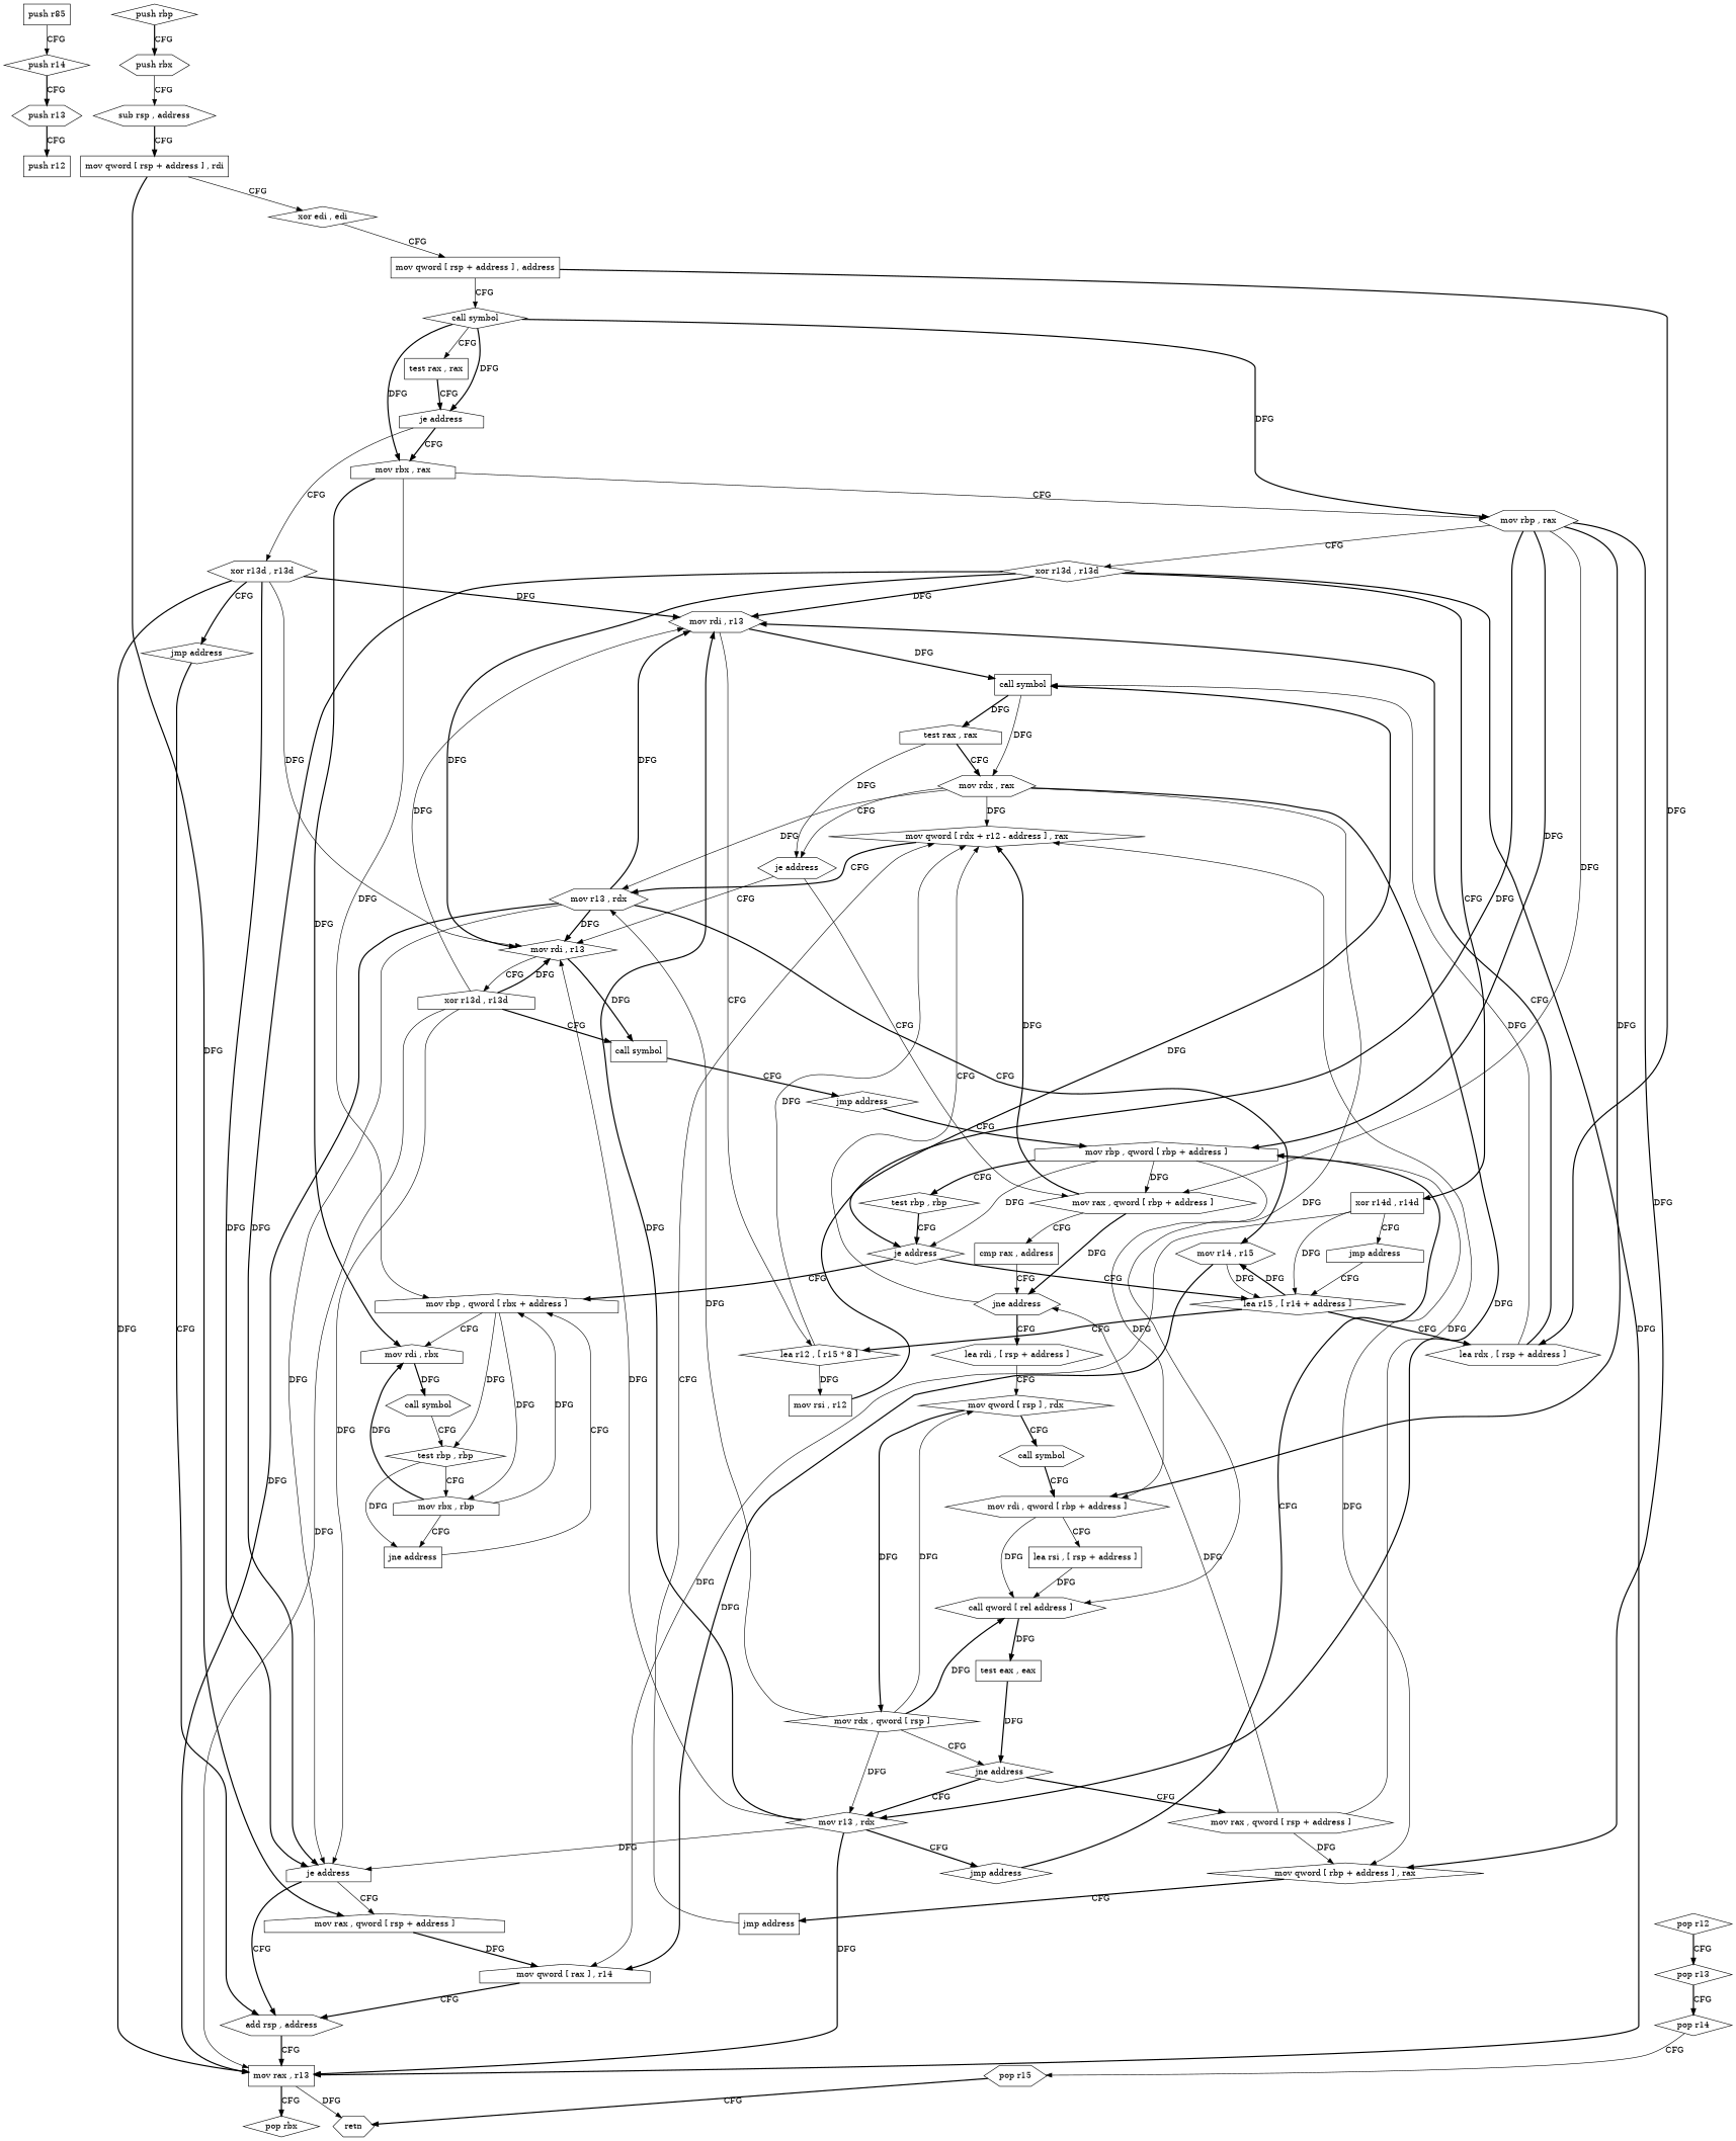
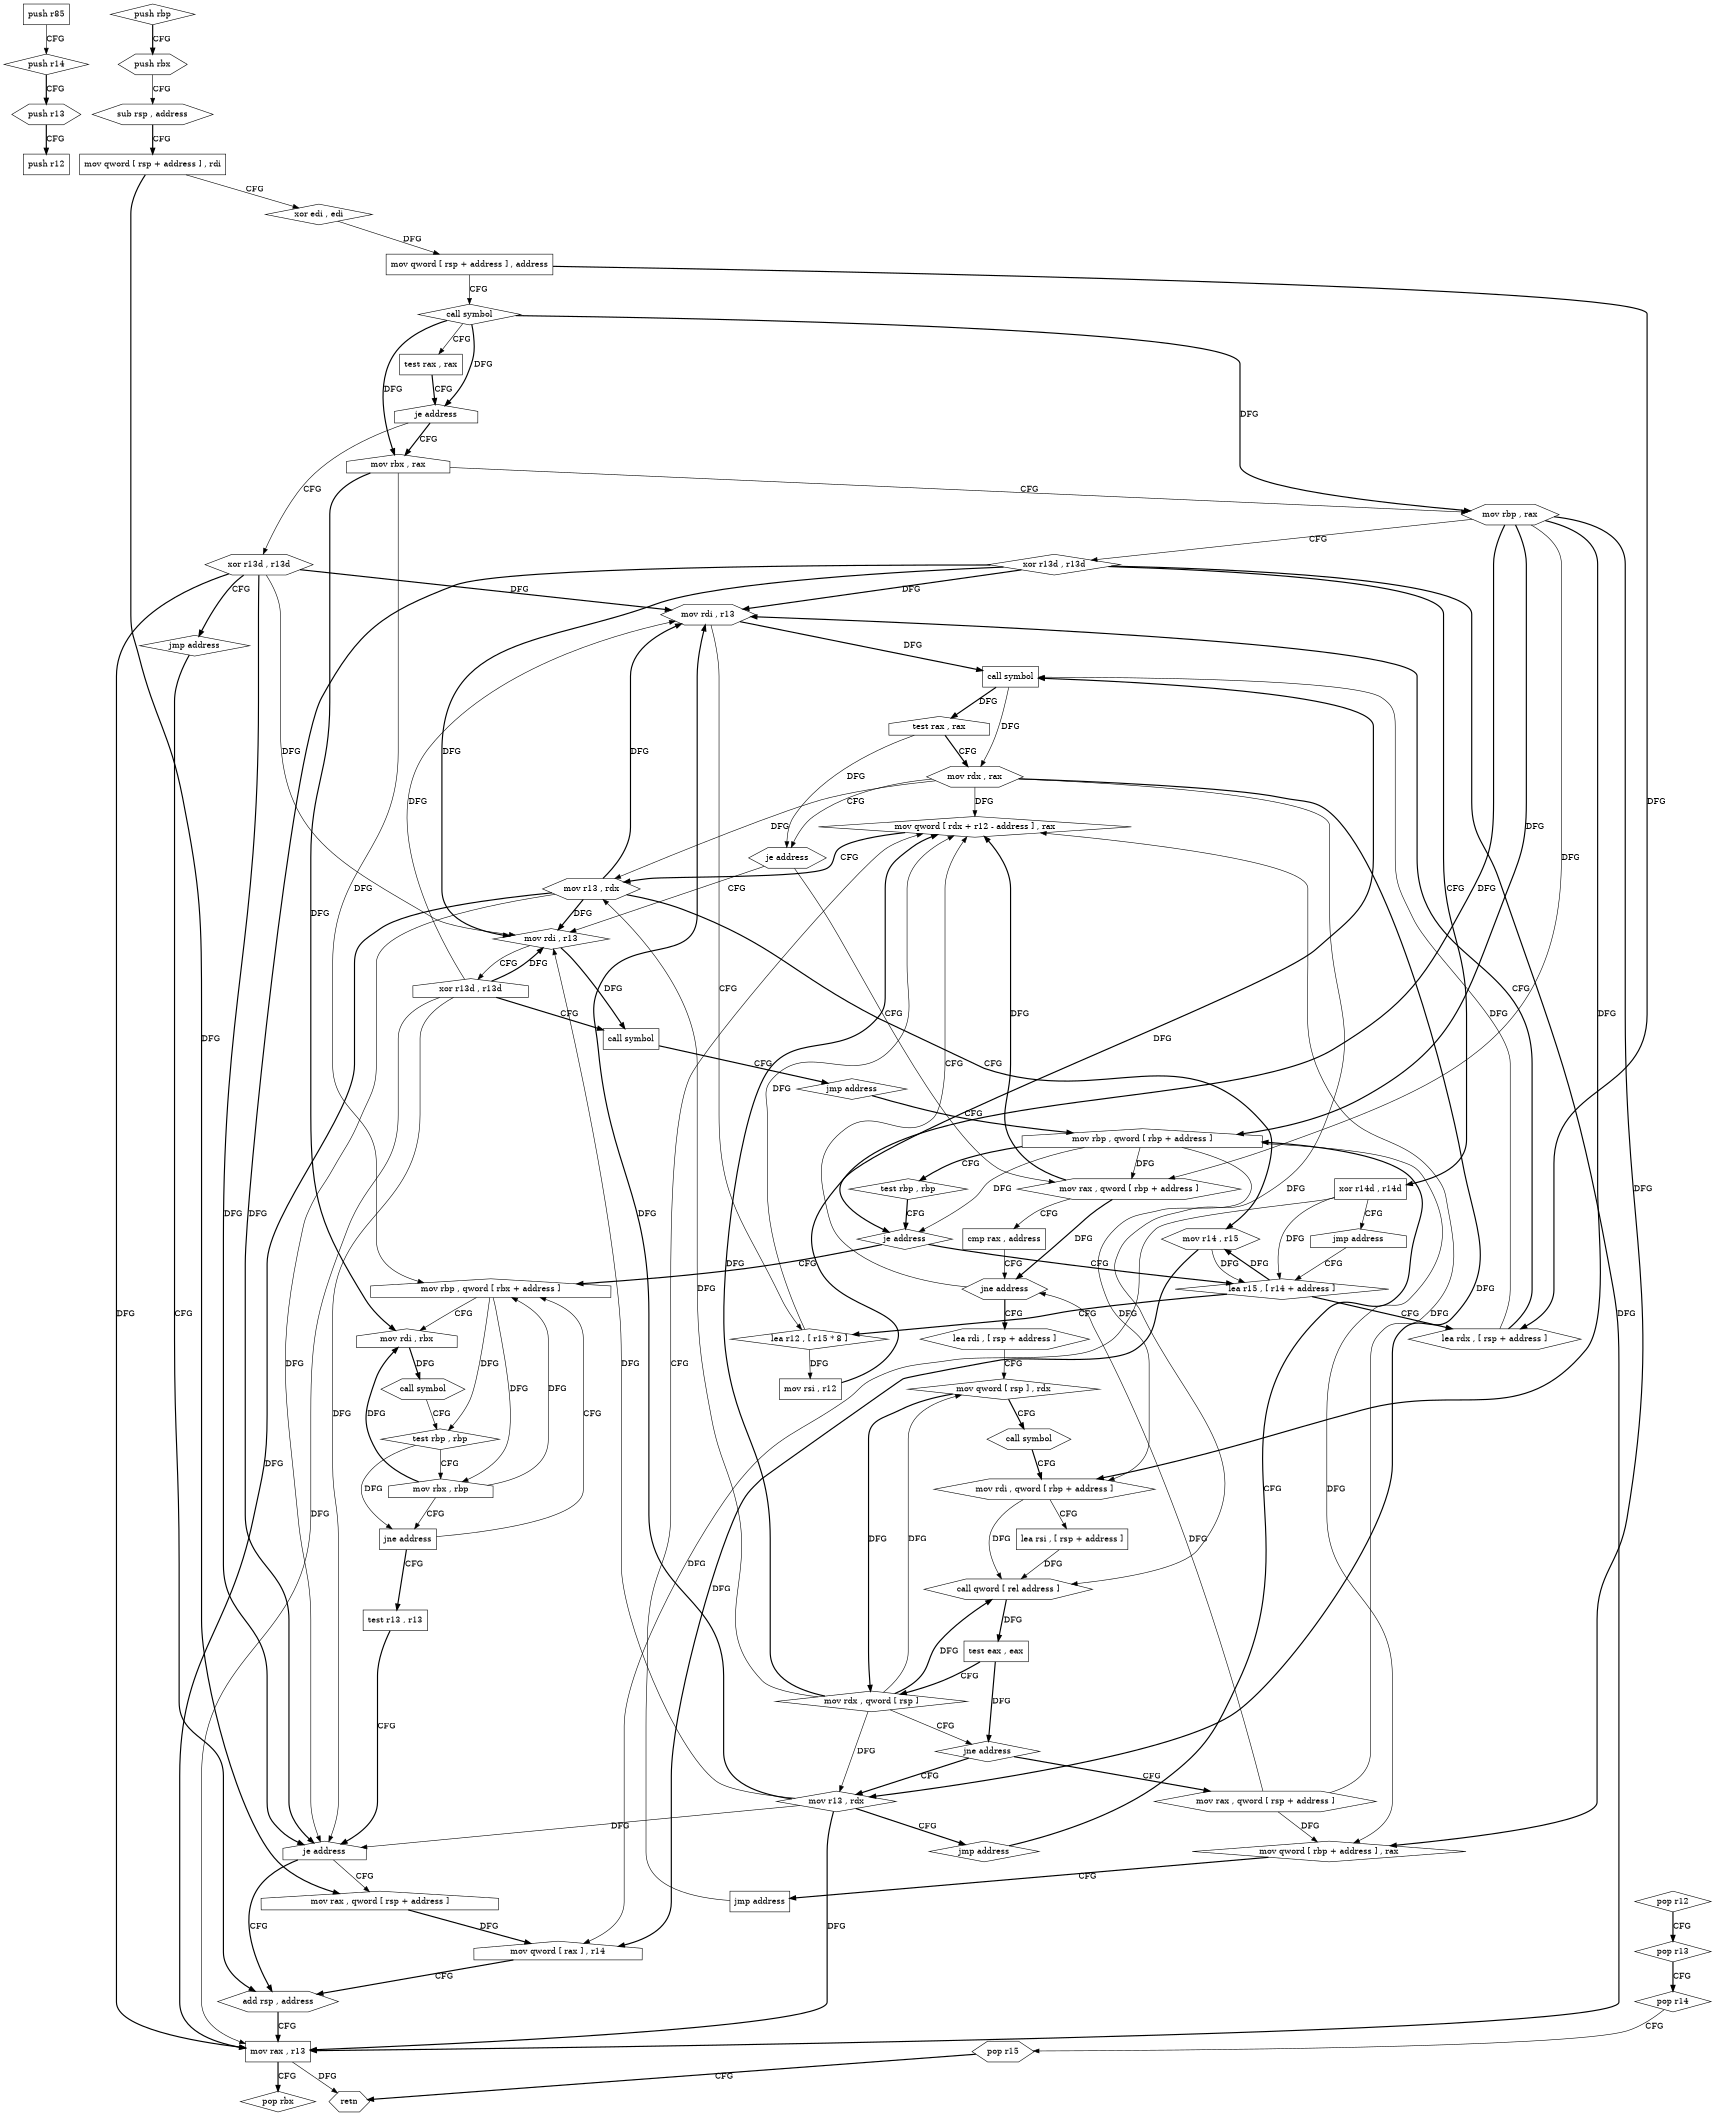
  digraph {
    node [shape=diamond]
    edge [style=bold]
    n1 [label="push r85" shape=box]
    n2 [label="push r14"]
    n3 [label="push r13" shape=hexagon]
    n4 [label="push r12" shape=box]
    n5 [label="push rbp"]
    n6 [label="push rbx" shape=hexagon]
    n7 [label="sub rsp , address" shape=hexagon]
    n8 [label="mov qword [ rsp + address ] , rdi" shape=box]
    n9 [label="xor edi , edi"]
    n10 [label="mov rax , qword [ rsp + address ]" shape=house]
    n11 [label="mov qword [ rsp + address ] , address" shape=box]
    n12 [label="mov qword [ rax ] , r14" shape=house]
    n13 [label="call symbol"]
    n14 [label="lea rdx , [ rsp + address ]" shape=hexagon]
    n15 [label="test rax , rax" shape=box]
    n16 [label="je address" shape=house]
    n17 [label="mov rbx , rax" shape=house]
    n18 [label="mov rbp , rax" shape=hexagon]
    n19 [label="mov rdi , r13" shape=hexagon]
    n20 [label="call symbol" shape=box]
    n21 [label="xor r13d , r13d" shape=hexagon]
    n22 [label="mov rbp , qword [ rbx + address ]" shape=house]
    n23 [label="mov rdi , rbx" shape=house]
    n24 [label="xor r13d , r13d"]
    n25 [label="mov rax , qword [ rbp + address ]" shape=hexagon]
    n26 [label="mov rbp , qword [ rbp + address ]" shape=house]
    n27 [label="je address"]
    n28 [label="mov rdi , qword [ rbp + address ]" shape=hexagon]
    n29 [label="mov qword [ rbp + address ] , rax"]
    n30 [label="jmp address"]
    n31 [label="mov rax , r13" shape=box]
    n32 [label="mov rdi , r13"]
    n33 [label="je address" shape=house]
    n34 [label="add rsp , address" shape=hexagon]
    n35 [label="pop rbx"]
    n36 [label=retn shape=hexagon]
    n37 [label="lea r12 , [ r15 * 8 ]"]
    n38 [label="xor r13d , r13d" shape=house]
    n39 [label="call symbol" shape=box]
    n40 [label="test rbp , rbp"]
    n41 [label="mov rbx , rbp" shape=house]
    n42 [label="call symbol" shape=hexagon]
    n43 [label="xor r14d , r14d" shape=box]
    n44 [label="mov qword [ rdx + r12 - address ] , rax"]
    n45 [label="cmp rax , address" shape=box]
    n46 [label="jne address" shape=hexagon]
    n47 [label="test rbp , rbp"]
    n48 [label="lea r15 , [ r14 + address ]"]
    n49 [label="call qword [ rel address ]" shape=hexagon]
    n50 [label="lea rsi , [ rsp + address ]" shape=box]
    n51 [label="jmp address" shape=box]
    n52 [label="jmp address" shape=house]
    n53 [label="mov r14 , r15" shape=hexagon]
    n54 [label="mov rsi , r12" shape=box]
    n55 [label="pop r12"]
    n56 [label="pop r13"]
    n57 [label="pop r14"]
    n58 [label="pop r15" shape=hexagon]
    n59 [label="test rax , rax" shape=house]
    n60 [label="mov rdx , rax" shape=hexagon]
    n61 [label="mov r13 , rdx" shape=hexagon]
    n62 [label="je address" shape=hexagon]
    n63 [label="mov r13 , rdx"]
    n64 [label="mov qword [ rsp ] , rdx"]
    n65 [label="call symbol" shape=hexagon]
    n66 [label="mov rdx , qword [ rsp ]"]
    n67 [label="test eax , eax" shape=box]
    n68 [label="jmp address"]
    n69 [label="jmp address"]
    n70 [label="lea rdi , [ rsp + address ]" shape=hexagon]
    n71 [label="jne address" shape=box]
    n72 [label="jne address"]
    n73 [label="mov rax , qword [ rsp + address ]" shape=hexagon]
+   n74 [label="test r13 , r13" shape=box]
    n1 -> n2 [label=CFG style=solid]
    n2 -> n3 [label=CFG]
    n3 -> n4 [label=CFG]
    n5 -> n6 [label=CFG]
    n6 -> n7 [label=CFG style=solid]
    n7 -> n8 [label=CFG]
    n8 -> n9 [label=CFG style=solid]
    n8 -> n10 [label=DFG]
-   n9 -> n11 [label=CFG style=solid]
+   n9 -> n11 [label=DFG style=solid]
    n10 -> n12 [label=DFG]
    n11 -> n13 [label=CFG style=solid]
    n11 -> n14 [label=DFG]
    n12 -> n34 [label=CFG]
    n13 -> n15 [label=CFG style=solid]
    n13 -> n16 [label=DFG]
    n13 -> n17 [label=DFG]
    n13 -> n18 [label=DFG]
    n14 -> n19 [label=CFG]
    n14 -> n20 [label=DFG style=solid]
    n15 -> n16 [label=CFG]
    n16 -> n17 [label=CFG]
    n16 -> n21 [label=CFG style=solid]
    n17 -> n18 [label=CFG style=solid]
    n17 -> n22 [label=DFG style=solid]
    n17 -> n23 [label=DFG]
    n18 -> n24 [label=CFG style=solid]
    n18 -> n25 [label=DFG style=solid]
    n18 -> n26 [label=DFG]
    n18 -> n27 [label=DFG]
    n18 -> n28 [label=DFG]
    n18 -> n29 [label=DFG]
    n19 -> n20 [label=DFG]
    n19 -> n37 [label=CFG style=solid]
    n20 -> n59 [label=DFG]
    n20 -> n60 [label=DFG style=solid]
    n21 -> n19 [label=DFG]
    n21 -> n30 [label=CFG]
    n21 -> n31 [label=DFG]
    n21 -> n32 [label=DFG style=solid]
    n21 -> n33 [label=DFG]
    n22 -> n23 [label=CFG style=solid]
    n22 -> n40 [label=DFG style=solid]
    n22 -> n41 [label=DFG style=solid]
    n23 -> n42 [label=DFG]
    n24 -> n19 [label=DFG]
    n24 -> n31 [label=DFG]
    n24 -> n32 [label=DFG]
    n24 -> n33 [label=DFG]
    n24 -> n43 [label=CFG]
    n25 -> n44 [label=DFG]
    n25 -> n45 [label=CFG style=solid]
    n25 -> n46 [label=DFG]
    n26 -> n25 [label=DFG style=solid]
    n26 -> n27 [label=DFG style=solid]
    n26 -> n28 [label=DFG style=solid]
    n26 -> n29 [label=DFG style=solid]
    n26 -> n47 [label=CFG]
    n27 -> n22 [label=CFG]
    n27 -> n48 [label=CFG]
    n28 -> n49 [label=DFG style=solid]
    n28 -> n50 [label=CFG style=solid]
    n29 -> n51 [label=CFG]
    n30 -> n34 [label=CFG]
    n31 -> n35 [label=CFG]
    n31 -> n36 [label=DFG style=solid]
    n32 -> n38 [label=CFG style=solid]
    n32 -> n39 [label=DFG]
    n33 -> n10 [label=CFG style=solid]
    n33 -> n34 [label=CFG]
    n34 -> n31 [label=CFG]
    n37 -> n44 [label=DFG style=solid]
    n37 -> n54 [label=DFG style=solid]
    n38 -> n19 [label=DFG style=solid]
    n38 -> n31 [label=DFG style=solid]
    n38 -> n32 [label=DFG]
    n38 -> n33 [label=DFG style=solid]
    n38 -> n39 [label=CFG]
    n39 -> n69 [label=CFG]
    n40 -> n41 [label=CFG style=solid]
    n40 -> n71 [label=DFG style=solid]
    n41 -> n22 [label=DFG style=solid]
    n41 -> n23 [label=DFG]
    n41 -> n71 [label=CFG style=solid]
    n42 -> n40 [label=CFG style=solid]
    n43 -> n12 [label=DFG style=solid]
    n43 -> n48 [label=DFG style=solid]
    n43 -> n52 [label=CFG style=solid]
    n44 -> n61 [label=CFG]
    n45 -> n46 [label=CFG style=solid]
    n46 -> n44 [label=CFG style=solid]
    n46 -> n70 [label=CFG]
    n47 -> n27 [label=CFG]
    n48 -> n14 [label=CFG]
    n48 -> n37 [label=CFG]
    n48 -> n53 [label=DFG]
    n49 -> n67 [label=DFG]
    n50 -> n49 [label=DFG style=solid]
    n51 -> n44 [label=CFG style=solid]
    n52 -> n48 [label=CFG style=solid]
    n53 -> n12 [label=DFG]
    n53 -> n48 [label=DFG style=solid]
    n54 -> n20 [label=DFG]
    n55 -> n56 [label=CFG]
    n56 -> n57 [label=CFG]
    n57 -> n58 [label=CFG style=solid]
    n58 -> n36 [label=CFG]
    n59 -> n60 [label=CFG]
    n59 -> n62 [label=DFG style=solid]
    n60 -> n44 [label=DFG style=solid]
    n60 -> n49 [label=DFG style=solid]
    n60 -> n61 [label=DFG style=solid]
    n60 -> n62 [label=CFG style=solid]
    n60 -> n63 [label=DFG]
    n61 -> n19 [label=DFG]
    n61 -> n31 [label=DFG]
    n61 -> n32 [label=DFG]
    n61 -> n33 [label=DFG style=solid]
    n61 -> n53 [label=CFG]
    n62 -> n25 [label=CFG style=solid]
    n62 -> n32 [label=CFG style=solid]
    n63 -> n19 [label=DFG]
    n63 -> n31 [label=DFG]
    n63 -> n32 [label=DFG style=solid]
    n63 -> n33 [label=DFG style=solid]
    n63 -> n68 [label=CFG]
    n64 -> n65 [label=CFG]
    n64 -> n66 [label=DFG]
    n65 -> n28 [label=CFG]
+   n66 -> n44 [label=DFG]
    n66 -> n49 [label=DFG]
    n66 -> n61 [label=DFG style=solid]
    n66 -> n63 [label=DFG style=solid]
    n66 -> n64 [label=DFG style=solid]
    n66 -> n72 [label=CFG style=solid]
+   n67 -> n66 [label=CFG]
    n67 -> n72 [label=DFG]
    n68 -> n26 [label=CFG]
    n69 -> n26 [label=CFG]
    n70 -> n64 [label=CFG style=solid]
    n71 -> n22 [label=CFG style=solid]
+   n71 -> n74 [label=CFG]
    n72 -> n63 [label=CFG]
    n72 -> n73 [label=CFG]
    n73 -> n29 [label=DFG style=solid]
    n73 -> n44 [label=DFG style=solid]
    n73 -> n46 [label=DFG style=solid]
+   n74 -> n33 [label=CFG]
  }
